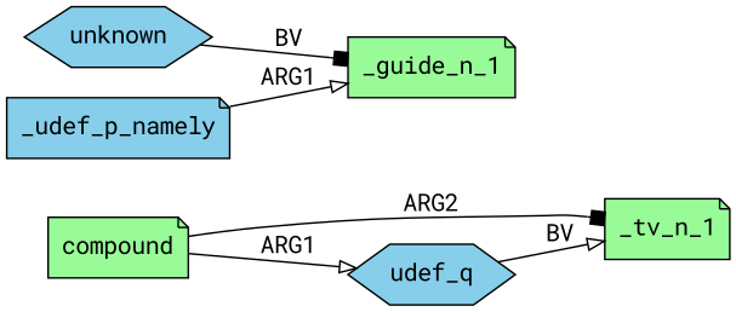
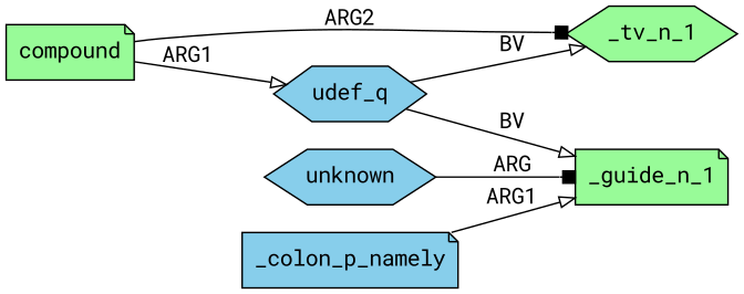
  digraph {
    fontname="Roboto Mono"
    rankdir=LR
    node [fillcolor=palegreen fontname="Roboto Mono" shape=note style=filled]
    edge [arrowhead=onormal fontname="Roboto Mono"]
    compound
-   _tv_n_1
+   _tv_n_1 [shape=hexagon]
    udef_q [fillcolor=skyblue shape=hexagon]
    unknown [fillcolor=skyblue shape=hexagon]
    _guide_n_1
-   _colon_p_namely [fillcolor=skyblue label=_udef_p_namely]
+   _colon_p_namely [fillcolor=skyblue]
    compound -> _tv_n_1 [arrowhead=box label=ARG2]
    compound -> udef_q [label=ARG1]
    udef_q -> _tv_n_1 [label=BV]
-   unknown -> _guide_n_1 [arrowhead=box label=BV]
+   udef_q -> _guide_n_1 [label=BV]
+   unknown -> _guide_n_1 [arrowhead=box label=ARG]
    _colon_p_namely -> _guide_n_1 [label=ARG1]
  }
